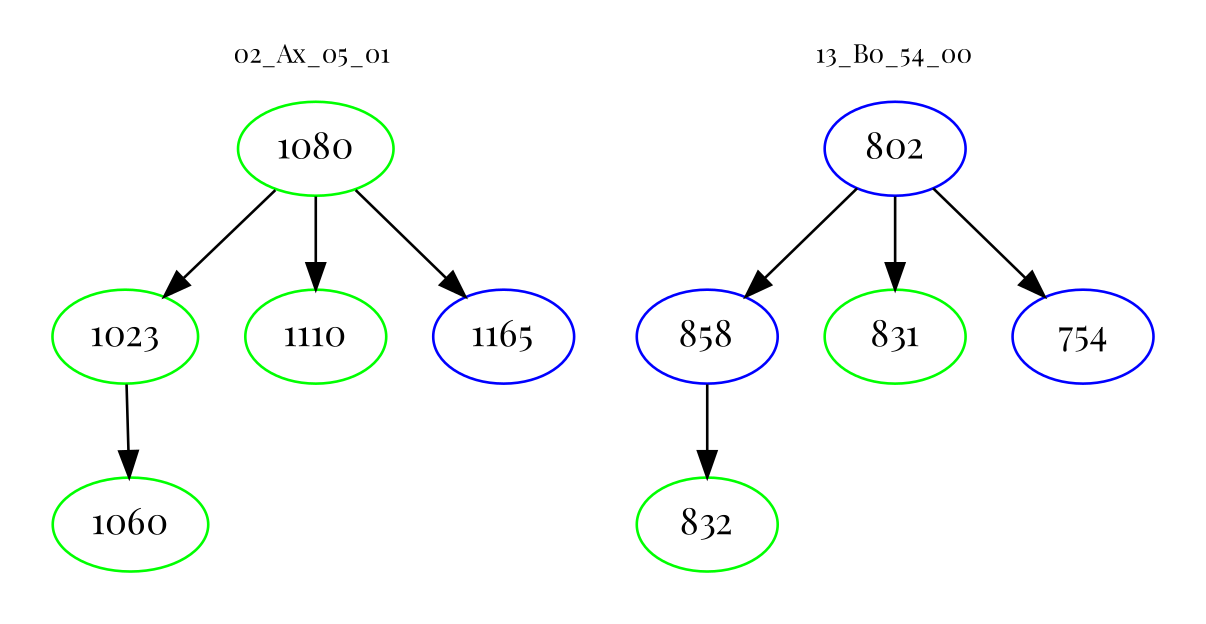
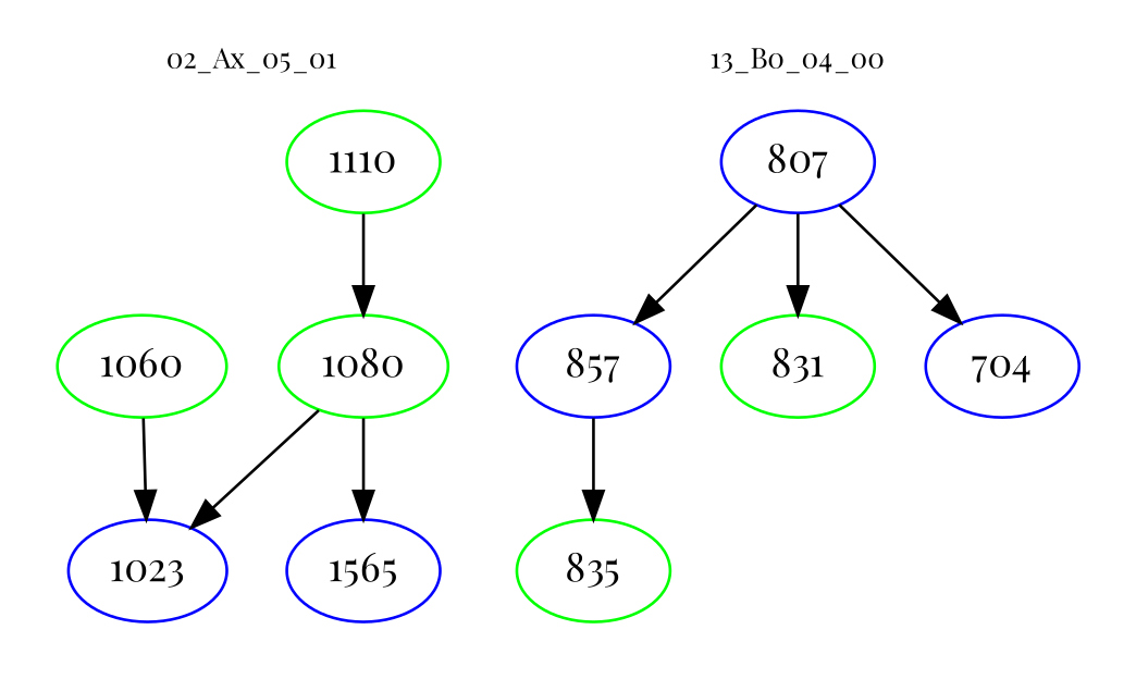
  digraph {
    fontname="Playfair Display"
    node [color=green fontname="Playfair Display"]
    edge [color=black fontname="Playfair Display"]
    n1 [label=1080]
-   n2 [label=1023]
+   n2 [color=blue label=1023]
    n3 [label=1110]
-   n4 [color=blue label=1165]
+   n4 [color=blue label=1565]
    n5 [label=1060]
-   n6 [color=blue label=802]
-   n7 [color=blue label=858]
+   n6 [color=blue label=807]
+   n7 [color=blue label=857]
    n8 [label=831]
-   n9 [color=blue label=754]
-   n10 [label=832]
+   n9 [color=blue label=704]
+   n10 [label=835]
    subgraph cluster_1 {
      color=white
      fontsize=10
      label="02_Ax_05_01"
      n1
      n2
      n3
      n4
      n5
    }
    subgraph cluster_2 {
      color=white
      fontsize=10
-     label="13_B0_54_00"
+     label="13_B0_04_00"
      n6
      n7
      n8
      n9
      n10
    }
    n1 -> n2
-   n1 -> n3
+   n3 -> n1
    n1 -> n4
-   n2 -> n5
+   n5 -> n2
    n6 -> n7
    n6 -> n8
    n6 -> n9
    n7 -> n10
  }
